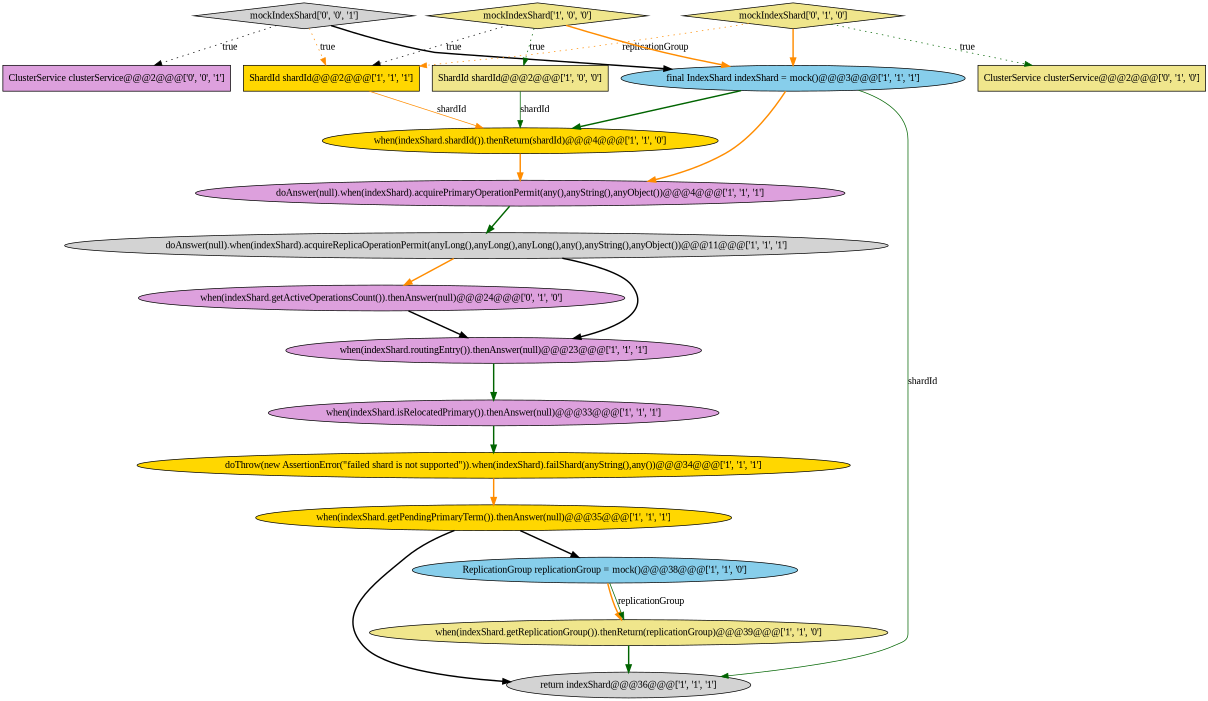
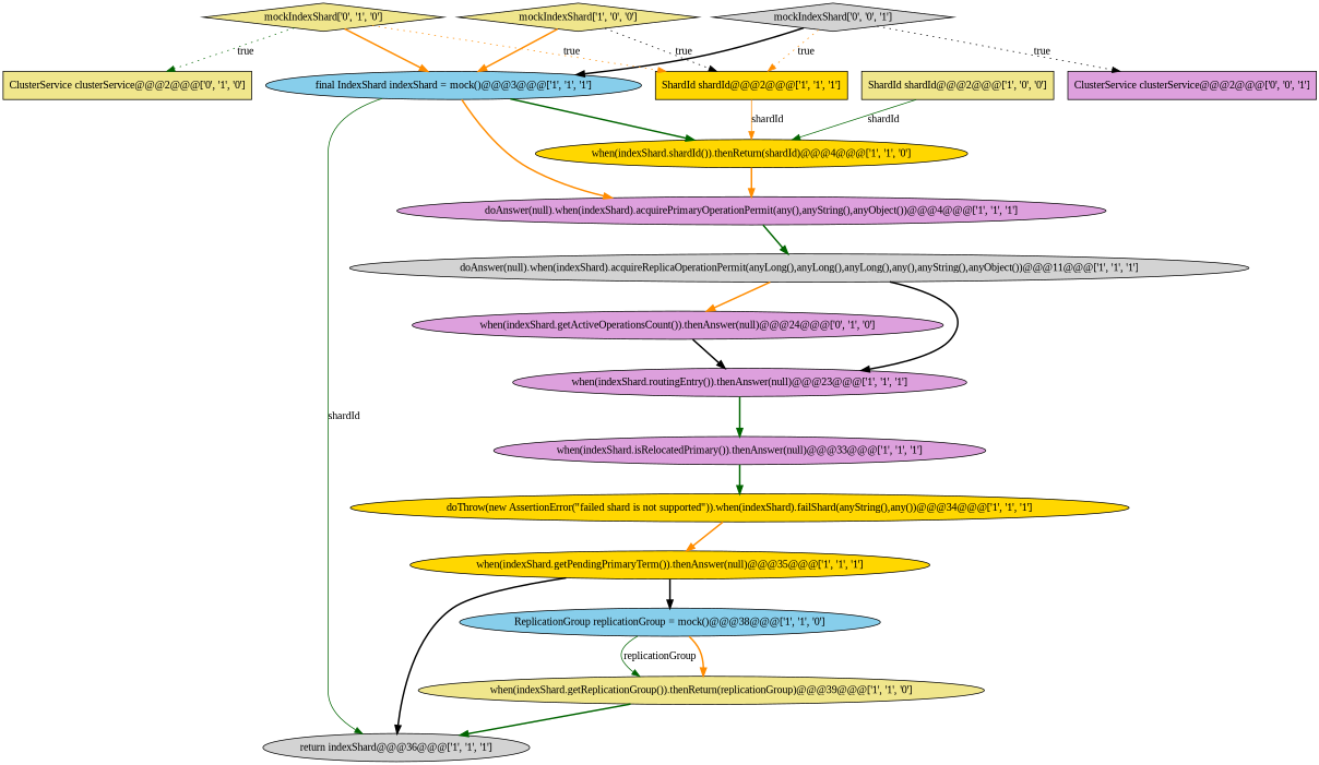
  digraph {
    fontname="Liberation Serif"
    node [fillcolor=plum fontname="Liberation Serif" shape=ellipse style=filled]
    edge [color=darkorange fontname="Liberation Serif" style=bold]
    n1 [fillcolor=gold label="ShardId shardId@@@2@@@['1', '1', '1']" shape=box]
    n2 [fillcolor=gold label="when(indexShard.shardId()).thenReturn(shardId)@@@4@@@['1', '1', '0']"]
    n3 [label="doAnswer(null).when(indexShard).acquirePrimaryOperationPermit(any(),anyString(),anyObject())@@@4@@@['1', '1', '1']"]
    n4 [fillcolor=lightgrey label="mockIndexShard['0', '0', '1']" shape=diamond]
    n5 [label="ClusterService clusterService@@@2@@@['0', '0', '1']" shape=box]
    n6 [fillcolor=skyblue label="final IndexShard indexShard = mock()@@@3@@@['1', '1', '1']"]
    n7 [fillcolor=lightgrey label="return indexShard@@@36@@@['1', '1', '1']"]
    n8 [label="when(indexShard.routingEntry()).thenAnswer(null)@@@23@@@['1', '1', '1']"]
    n9 [label="when(indexShard.isRelocatedPrimary()).thenAnswer(null)@@@33@@@['1', '1', '1']"]
    n10 [fillcolor=gold label="doThrow(new AssertionError(\"failed shard is not supported\")).when(indexShard).failShard(anyString(),any())@@@34@@@['1', '1', '1']"]
    n11 [fillcolor=khaki label="mockIndexShard['0', '1', '0']" shape=diamond]
    n12 [fillcolor=khaki label="ClusterService clusterService@@@2@@@['0', '1', '0']" shape=box]
    n13 [fillcolor=lightgrey label="doAnswer(null).when(indexShard).acquireReplicaOperationPermit(anyLong(),anyLong(),anyLong(),any(),anyString(),anyObject())@@@11@@@['1', '1', '1']"]
    n14 [fillcolor=gold label="when(indexShard.getPendingPrimaryTerm()).thenAnswer(null)@@@35@@@['1', '1', '1']"]
    n15 [fillcolor=skyblue label="ReplicationGroup replicationGroup = mock()@@@38@@@['1', '1', '0']"]
    n16 [label="when(indexShard.getActiveOperationsCount()).thenAnswer(null)@@@24@@@['0', '1', '0']"]
    n17 [fillcolor=khaki label="when(indexShard.getReplicationGroup()).thenReturn(replicationGroup)@@@39@@@['1', '1', '0']"]
    n18 [fillcolor=khaki label="mockIndexShard['1', '0', '0']" shape=diamond]
    n19 [fillcolor=khaki label="ShardId shardId@@@2@@@['1', '0', '0']" shape=box]
    n1 -> n2 [label=shardId style=solid]
    n2 -> n3
    n3 -> n13 [color=darkgreen]
    n4 -> n1 [label=true style=dotted]
    n4 -> n5 [color=black label=true style=dotted]
    n4 -> n6 [color=black]
    n6 -> n2 [color=darkgreen]
    n6 -> n3
    n6 -> n7 [color=darkgreen label=shardId style=solid]
    n8 -> n9 [color=darkgreen]
    n9 -> n10 [color=darkgreen]
    n10 -> n14
-   n11 -> n1 [label=replicationGroup style=dotted]
+   n11 -> n1 [label=true style=dotted]
    n11 -> n6
    n11 -> n12 [color=darkgreen label=true style=dotted]
    n13 -> n8 [color=black]
    n13 -> n16
    n14 -> n7 [color=black]
    n14 -> n15 [color=black]
    n15 -> n17
    n15 -> n17 [color=darkgreen label=replicationGroup style=solid]
    n16 -> n8 [color=black]
    n17 -> n7 [color=darkgreen]
    n18 -> n1 [color=black label=true style=dotted]
    n18 -> n6
-   n18 -> n19 [color=darkgreen label=true style=dotted]
    n19 -> n2 [color=darkgreen label=shardId style=solid]
  }
